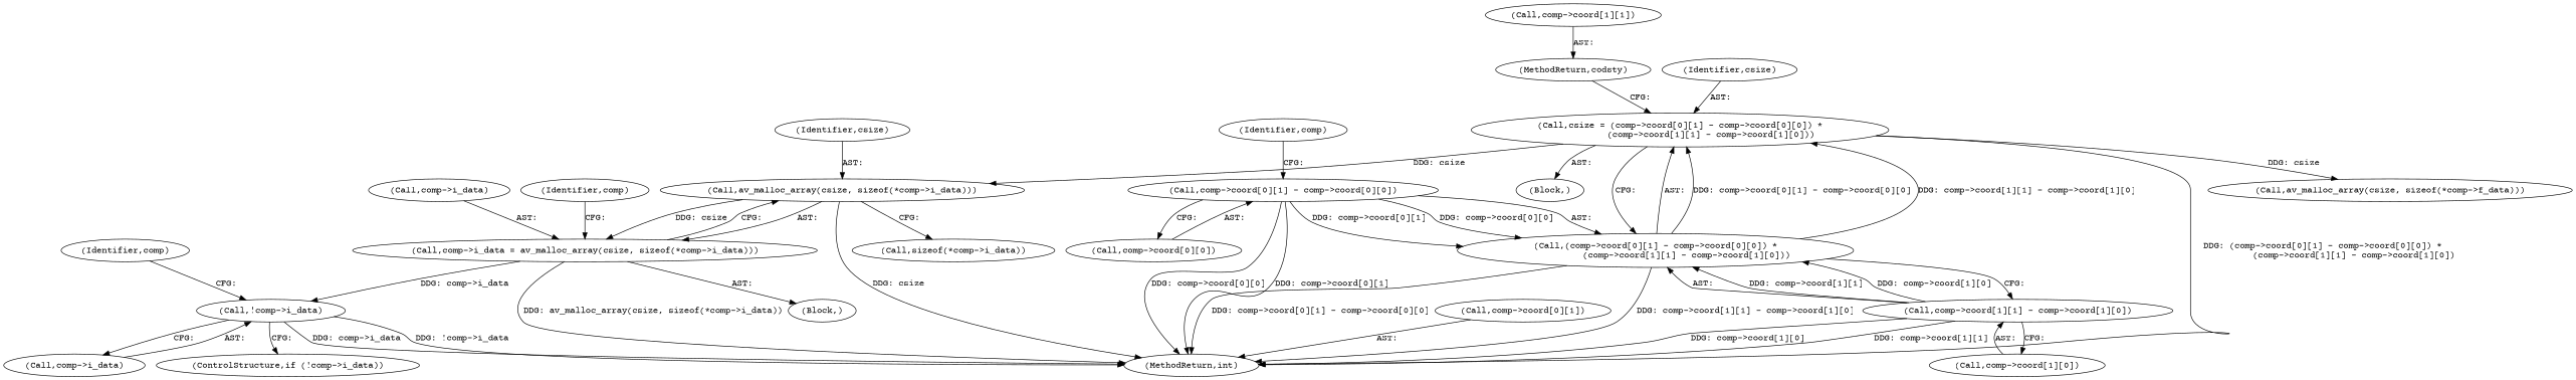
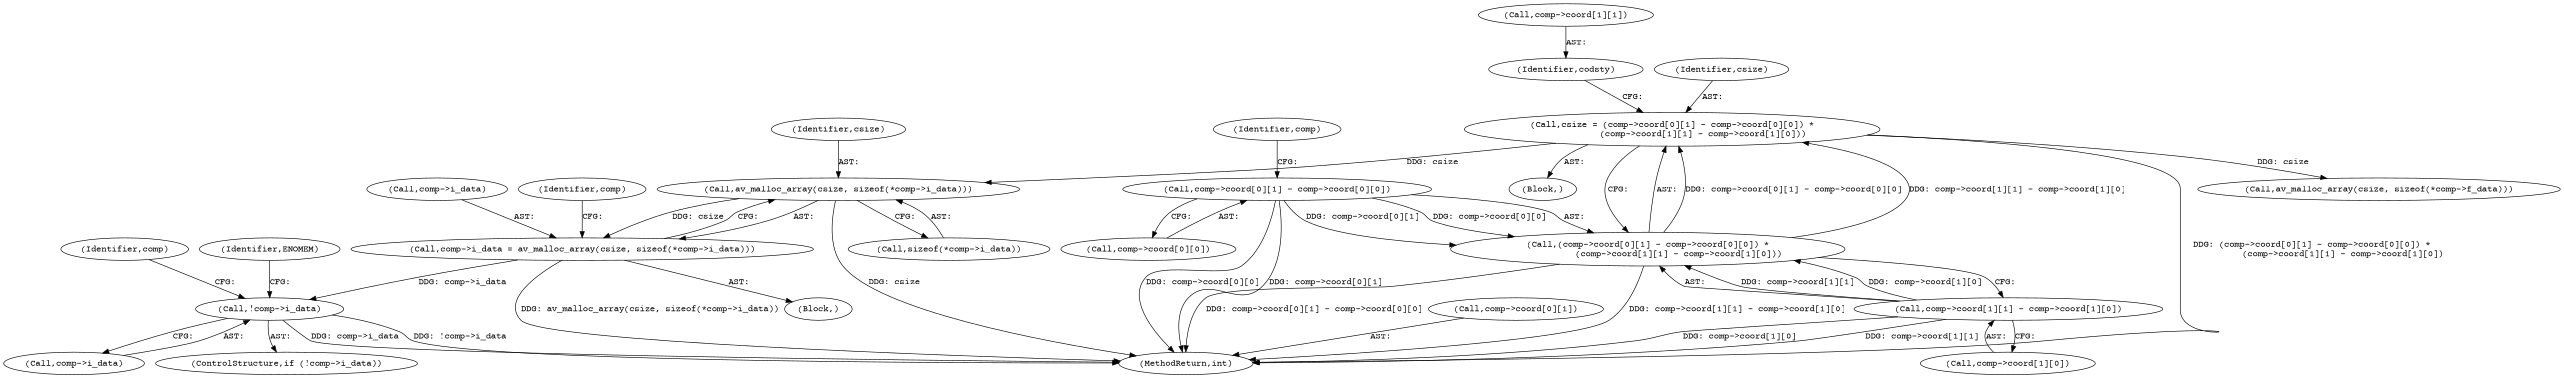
  digraph {
    fontname="Courier Prime"
    node [fontname="Courier Prime"]
    edge [fontname="Courier Prime"]
    n1 [label="(Call,av_malloc_array(csize, sizeof(*comp->i_data)))"]
    n2 [label="(Call,comp->i_data = av_malloc_array(csize, sizeof(*comp->i_data)))"]
    n3 [label="(Call,sizeof(*comp->i_data))"]
    n4 [label="(MethodReturn,int)"]
    n5 [label="(Call,!comp->i_data)"]
    n6 [label="(Block,)"]
    n7 [label="(Call,csize = (comp->coord[0][1] - comp->coord[0][0]) *\n            (comp->coord[1][1] - comp->coord[1][0]))"]
    n8 [label="(Call,(comp->coord[0][1] - comp->coord[0][0]) *\n            (comp->coord[1][1] - comp->coord[1][0]))"]
    n9 [label="(Call,av_malloc_array(csize, sizeof(*comp->f_data)))"]
    n10 [label="(Block,)"]
    n11 [label="(Call,comp->coord[1][1] - comp->coord[1][0])"]
    n12 [label="(Call,comp->coord[1][0])"]
    n13 [label="(Call,comp->coord[0][1] - comp->coord[0][0])"]
    n14 [label="(Call,comp->coord[0][0])"]
    n15 [label="(Call,comp->i_data)"]
    n16 [label="(ControlStructure,if (!comp->i_data))"]
    n17 [label="(Identifier,comp)"]
    n18 [label="(Identifier,csize)"]
    n19 [label="(Call,comp->coord[0][1])"]
    n20 [label="(Call,comp->coord[1][1])"]
-   n21 [label="(MethodReturn,codsty)"]
+   n21 [label="(Identifier,codsty)"]
    n22 [label="(Identifier,comp)"]
    n23 [label="(Call,comp->i_data)"]
    n24 [label="(Identifier,comp)"]
    n25 [label="(Identifier,csize)"]
+   n26 [label="(Identifier,ENOMEM)"]
    n1 -> n2 [label="AST: "]
    n1 -> n2 [label="DDG: csize"]
    n1 -> n3 [label="CFG: "]
    n1 -> n4 [label="DDG: csize"]
    n2 -> n1 [label="CFG: "]
    n2 -> n4 [label="DDG: av_malloc_array(csize, sizeof(*comp->i_data))"]
    n2 -> n5 [label="DDG: comp->i_data"]
    n2 -> n6 [label="AST: "]
+   n3 -> n1 [label="AST: "]
    n5 -> n4 [label="DDG: comp->i_data"]
    n5 -> n4 [label="DDG: !comp->i_data"]
    n5 -> n15 [label="CFG: "]
-   n5 -> n16 [label="CFG: "]
+   n5 -> n16 [label="AST: "]
    n7 -> n1 [label="DDG: csize"]
    n7 -> n4 [label="DDG: (comp->coord[0][1] - comp->coord[0][0]) *\n            (comp->coord[1][1] - comp->coord[1][0])"]
    n7 -> n8 [label="CFG: "]
    n7 -> n9 [label="DDG: csize"]
    n7 -> n10 [label="AST: "]
    n8 -> n4 [label="DDG: comp->coord[1][1] - comp->coord[1][0]"]
    n8 -> n4 [label="DDG: comp->coord[0][1] - comp->coord[0][0]"]
    n8 -> n7 [label="AST: "]
    n8 -> n7 [label="DDG: comp->coord[0][1] - comp->coord[0][0]"]
    n8 -> n7 [label="DDG: comp->coord[1][1] - comp->coord[1][0]"]
    n8 -> n11 [label="CFG: "]
    n11 -> n4 [label="DDG: comp->coord[1][1]"]
    n11 -> n4 [label="DDG: comp->coord[1][0]"]
    n11 -> n8 [label="AST: "]
    n11 -> n8 [label="DDG: comp->coord[1][1]"]
    n11 -> n8 [label="DDG: comp->coord[1][0]"]
    n11 -> n12 [label="CFG: "]
    n12 -> n11 [label="AST: "]
    n13 -> n4 [label="DDG: comp->coord[0][1]"]
    n13 -> n4 [label="DDG: comp->coord[0][0]"]
    n13 -> n8 [label="AST: "]
    n13 -> n8 [label="DDG: comp->coord[0][1]"]
    n13 -> n8 [label="DDG: comp->coord[0][0]"]
    n13 -> n14 [label="CFG: "]
    n14 -> n13 [label="AST: "]
    n15 -> n5 [label="AST: "]
    n17 -> n5 [label="CFG: "]
    n18 -> n1 [label="AST: "]
    n19 -> n4 [label="AST: "]
    n20 -> n21 [label="AST: "]
    n21 -> n7 [label="CFG: "]
    n22 -> n13 [label="CFG: "]
    n23 -> n2 [label="AST: "]
    n24 -> n2 [label="CFG: "]
    n25 -> n7 [label="AST: "]
+   n26 -> n5 [label="CFG: "]
  }
